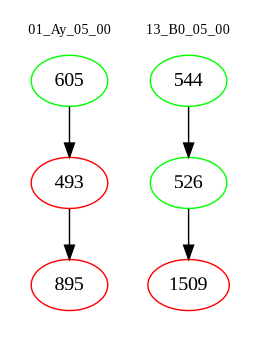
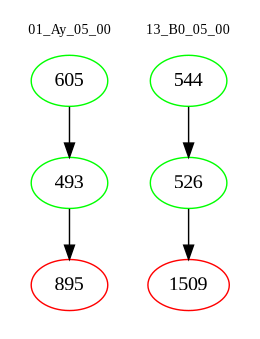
  digraph {
    fontname="Liberation Serif"
    node [color=green fontname="Liberation Serif"]
    edge [color=black fontname="Liberation Serif"]
    n1 [label=605]
-   n2 [color=red label=493]
+   n2 [label=493]
    n3 [color=red label=895]
    n4 [label=544]
    n5 [label=526]
    n6 [color=red label=1509]
    subgraph cluster_1 {
      color=white
      fontsize=10
      label="01_Ay_05_00"
      n1
      n2
      n3
    }
    subgraph cluster_2 {
      color=white
      fontsize=10
      label="13_B0_05_00"
      n4
      n5
      n6
    }
    n1 -> n2
    n2 -> n3
    n4 -> n5
    n5 -> n6
  }
